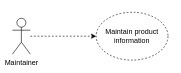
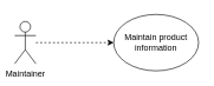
  <mxCell id="0" />
  <mxCell id="1" parent="0" />
  <mxCell id="2" style="edgeStyle=orthogonalEdgeStyle;rounded=0;orthogonalLoop=1;jettySize=auto;html=1;dashed=1;" edge="1" parent="1" source="3" target="4"><mxGeometry relative="1" as="geometry" /></mxCell>
  <mxCell id="3" value="Maintainer" style="shape=umlActor;verticalLabelPosition=bottom;verticalAlign=top;html=1;outlineConnect=0;" vertex="1" parent="1"><mxGeometry x="20" y="30" width="30" height="60" as="geometry" /></mxCell>
- <mxCell id="4" value="Maintain product information" style="ellipse;whiteSpace=wrap;html=1;dashed=1;" vertex="1" parent="1"><mxGeometry x="160" y="20" width="120" height="80" as="geometry" /></mxCell>
+ <mxCell id="4" value="Maintain product information" style="ellipse;whiteSpace=wrap;html=1;" vertex="1" parent="1"><mxGeometry x="160" y="20" width="120" height="80" as="geometry" /></mxCell>
